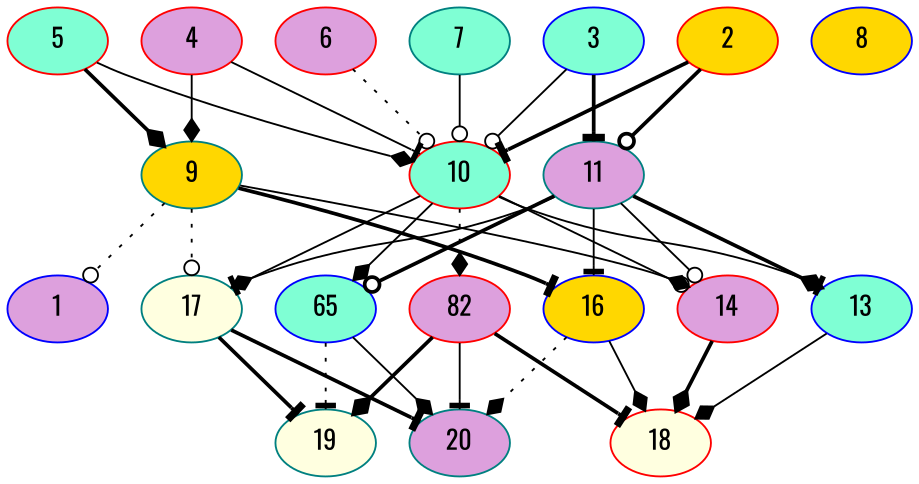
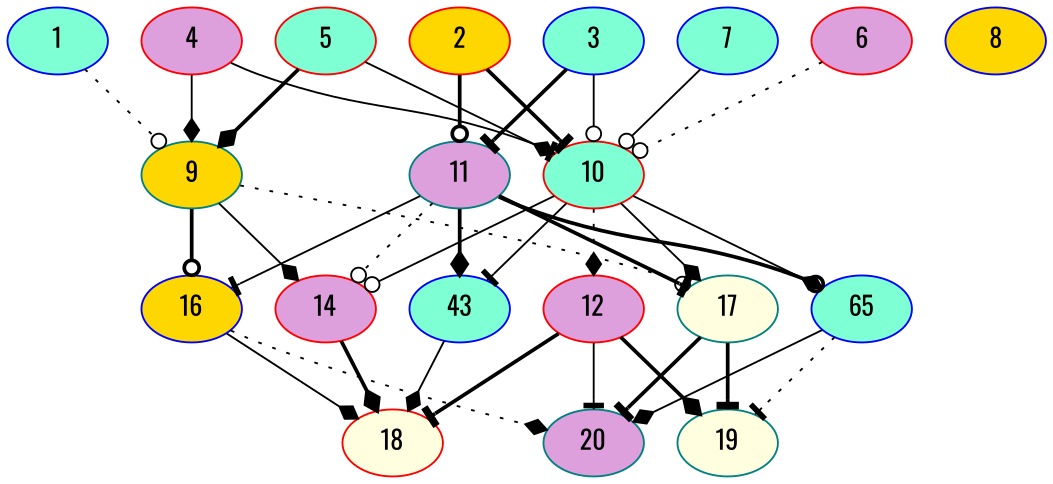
  digraph {
    fontname=Oswald
    node [alpha=0.04 color=red fillcolor=plum fontname=Oswald style=filled]
    edge [arrowhead=diamond fontname=Oswald style=solid]
-   1 [alpha=0.18 color=blue expect_size=39734272]
+   1 [alpha=0.18 color=blue expect_size=39734272 fillcolor=aquamarine]
    9 [alpha=0.03 color=teal expect_size=29965312 fillcolor=gold]
    14 [alpha=0.17 expect_size=40008704]
    16 [alpha=0.01 color=blue expect_size=34962432 fillcolor=gold]
    17 [alpha=0.05 color=teal expect_size=43834368 fillcolor=lightyellow]
    18 [alpha=0.19 expect_size=28603392 fillcolor=lightyellow]
    20 [alpha=0.07 color=teal expect_size=17755136]
    19 [alpha=0.12 color=teal expect_size=11557888 fillcolor=lightyellow]
    2 [alpha=0.07 expect_size=12082176 fillcolor=gold]
    10 [alpha=0.15 expect_size=26567680 fillcolor=aquamarine]
    11 [alpha=0.01 color=teal expect_size=29960192]
-   12 [expect_size=25226240 label=82]
-   13 [alpha=0.09 color=blue expect_size=41288704 fillcolor=aquamarine]
+   12 [expect_size=25226240]
+   13 [alpha=0.09 color=blue expect_size=41288704 fillcolor=aquamarine label=43]
    n14 [alpha=0.16 color=blue expect_size=49043456 fillcolor=aquamarine label=65]
    3 [alpha=0.19 color=blue expect_size=41039872 fillcolor=aquamarine]
    4 [expect_size=18153472]
    5 [alpha=0.14 expect_size=34186240 fillcolor=aquamarine]
    6 [expect_size=12071936]
-   7 [alpha=0.14 color=teal expect_size=38670336 fillcolor=aquamarine]
+   7 [alpha=0.14 color=blue expect_size=38670336 fillcolor=aquamarine]
    8 [alpha=0.13 color=blue expect_size=36530176 fillcolor=gold]
-   9 -> 1 [arrowhead=odot style=dotted]
+   1 -> 9 [arrowhead=odot style=dotted]
    9 -> 14
-   9 -> 16 [arrowhead=tee style=bold]
+   9 -> 16 [arrowhead=odot style=bold]
    9 -> 17 [arrowhead=odot style=dotted]
    14 -> 18 [style=bold]
    16 -> 18
    16 -> 20 [style=dotted]
    17 -> 20 [arrowhead=tee style=bold]
    17 -> 19 [arrowhead=tee style=bold]
    2 -> 10 [arrowhead=tee style=bold]
    2 -> 11 [arrowhead=odot style=bold]
    10 -> 14 [arrowhead=odot]
    10 -> 17
    10 -> 12 [style=dotted]
    10 -> 13 [arrowhead=tee]
    10 -> n14
-   11 -> 14 [arrowhead=odot]
+   11 -> 14 [arrowhead=odot style=dotted]
    11 -> 16 [arrowhead=tee]
-   11 -> 17 [arrowhead=tee]
+   11 -> 17 [arrowhead=tee style=bold]
    11 -> 13 [style=bold]
    11 -> n14 [arrowhead=odot style=bold]
    12 -> 18 [arrowhead=tee style=bold]
    12 -> 20 [arrowhead=tee]
    12 -> 19 [style=bold]
    13 -> 18
    n14 -> 20
    n14 -> 19 [arrowhead=tee style=dotted]
    3 -> 10 [arrowhead=odot]
    3 -> 11 [arrowhead=tee style=bold]
    4 -> 9
    4 -> 10 [arrowhead=tee]
    5 -> 9 [style=bold]
    5 -> 10
    6 -> 10 [arrowhead=odot style=dotted]
    7 -> 10 [arrowhead=odot]
  }
